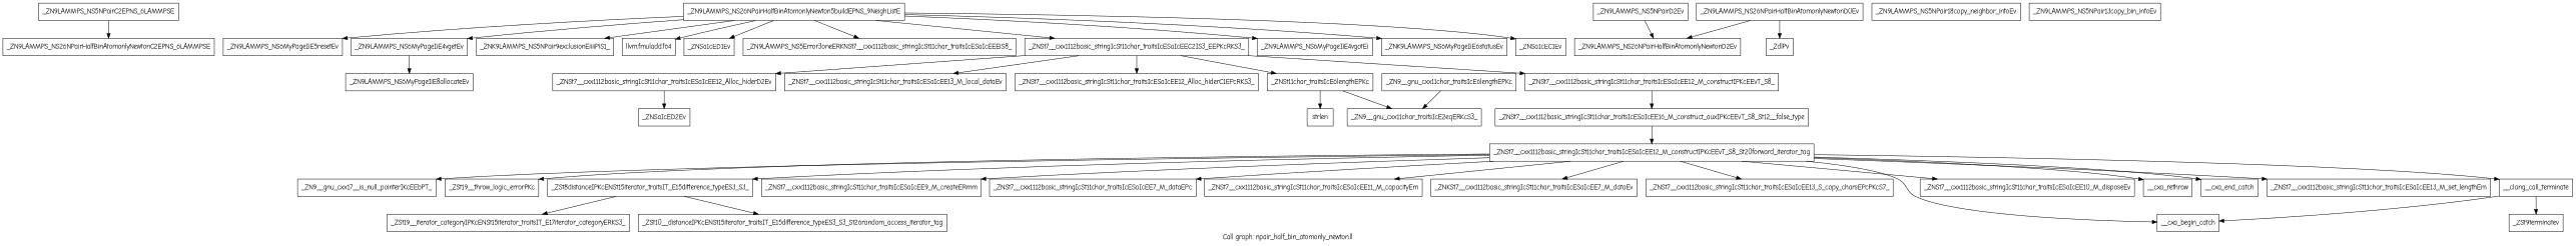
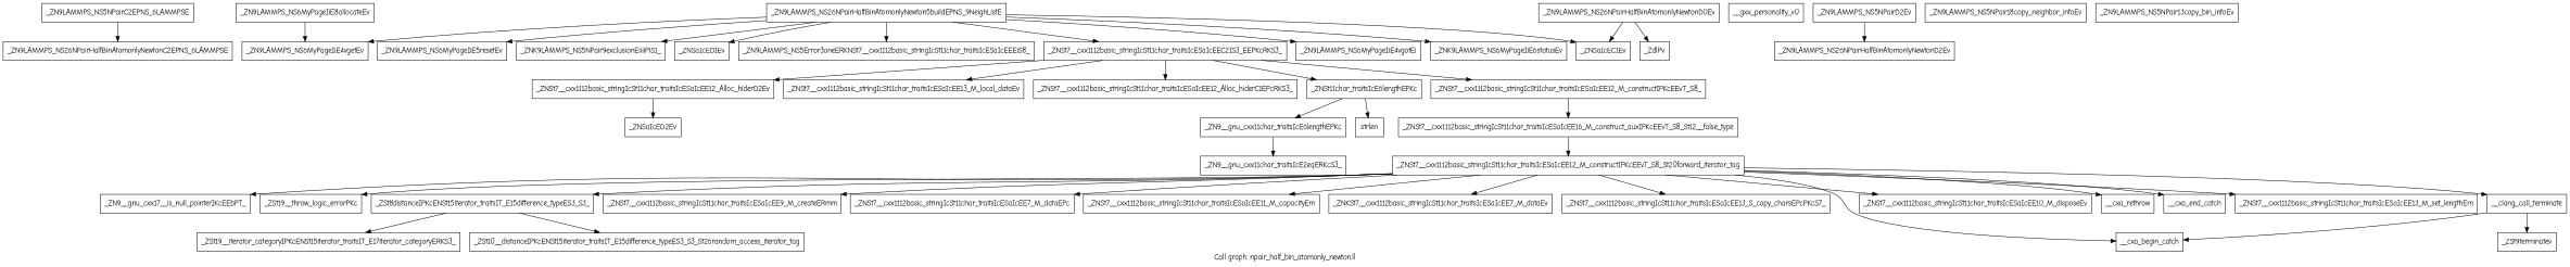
  digraph {
    fontname="Comic Neue"
    label="Call graph: npair_half_bin_atomonly_newton.ll"
    node [fontname="Comic Neue" shape=record]
    edge [fontname="Comic Neue"]
    n1 [label="{_ZN9LAMMPS_NS26NPairHalfBinAtomonlyNewtonC2EPNS_6LAMMPSE}"]
    n2 [label="{_ZN9LAMMPS_NS5NPairC2EPNS_6LAMMPSE}"]
    n3 [label="{_ZN9LAMMPS_NS26NPairHalfBinAtomonlyNewton5buildEPNS_9NeighListE}"]
    n4 [label="{_ZN9LAMMPS_NS6MyPageIiE5resetEv}"]
    n5 [label="{_ZN9LAMMPS_NS6MyPageIiE4vgetEv}"]
    n6 [label="{_ZNK9LAMMPS_NS5NPair9exclusionEiiiiPiS1_}"]
-   n7 [label="{llvm.fmuladd.f64}"]
    n8 [label="{_ZNSaIcED1Ev}"]
    n9 [label="{_ZN9LAMMPS_NS5Error3oneERKNSt7__cxx1112basic_stringIcSt11char_traitsIcESaIcEEEiS8_}"]
    n10 [label="{_ZNSt7__cxx1112basic_stringIcSt11char_traitsIcESaIcEEC2IS3_EEPKcRKS3_}"]
    n11 [label="{_ZN9LAMMPS_NS6MyPageIiE4vgotEi}"]
    n12 [label="{_ZNK9LAMMPS_NS6MyPageIiE6statusEv}"]
    n13 [label="{_ZNSaIcEC1Ev}"]
    n14 [label="{_ZN9LAMMPS_NS6MyPageIiE8allocateEv}"]
    n15 [label="{_ZNSt7__cxx1112basic_stringIcSt11char_traitsIcESaIcEE12_Alloc_hiderD2Ev}"]
    n16 [label="{_ZNSt7__cxx1112basic_stringIcSt11char_traitsIcESaIcEE13_M_local_dataEv}"]
    n17 [label="{_ZNSt7__cxx1112basic_stringIcSt11char_traitsIcESaIcEE12_Alloc_hiderC1EPcRKS3_}"]
    n18 [label="{_ZNSt11char_traitsIcE6lengthEPKc}"]
    n19 [label="{_ZNSt7__cxx1112basic_stringIcSt11char_traitsIcESaIcEE12_M_constructIPKcEEvT_S8_}"]
    n20 [label="{_ZNSaIcED2Ev}"]
    n21 [label="{_ZN9__gnu_cxx11char_traitsIcE6lengthEPKc}"]
    n22 [label="{strlen}"]
    n23 [label="{_ZNSt7__cxx1112basic_stringIcSt11char_traitsIcESaIcEE16_M_construct_auxIPKcEEvT_S8_St12__false_type}"]
    n24 [label="{_ZNSt7__cxx1112basic_stringIcSt11char_traitsIcESaIcEE12_M_constructIPKcEEvT_S8_St20forward_iterator_tag}"]
    n25 [label="{_ZN9__gnu_cxx17__is_null_pointerIKcEEbPT_}"]
    n26 [label="{_ZSt19__throw_logic_errorPKc}"]
    n27 [label="{_ZSt8distanceIPKcENSt15iterator_traitsIT_E15difference_typeES3_S3_}"]
    n28 [label="{_ZNSt7__cxx1112basic_stringIcSt11char_traitsIcESaIcEE9_M_createERmm}"]
    n29 [label="{_ZNSt7__cxx1112basic_stringIcSt11char_traitsIcESaIcEE7_M_dataEPc}"]
    n30 [label="{_ZNSt7__cxx1112basic_stringIcSt11char_traitsIcESaIcEE11_M_capacityEm}"]
    n31 [label="{_ZNKSt7__cxx1112basic_stringIcSt11char_traitsIcESaIcEE7_M_dataEv}"]
    n32 [label="{_ZNSt7__cxx1112basic_stringIcSt11char_traitsIcESaIcEE13_S_copy_charsEPcPKcS7_}"]
    n33 [label="{__cxa_begin_catch}"]
    n34 [label="{_ZNSt7__cxx1112basic_stringIcSt11char_traitsIcESaIcEE10_M_disposeEv}"]
    n35 [label="{__cxa_rethrow}"]
    n36 [label="{__cxa_end_catch}"]
    n37 [label="{_ZNSt7__cxx1112basic_stringIcSt11char_traitsIcESaIcEE13_M_set_lengthEm}"]
    n38 [label="{__clang_call_terminate}"]
    n39 [label="{_ZSt19__iterator_categoryIPKcENSt15iterator_traitsIT_E17iterator_categoryERKS3_}"]
    n40 [label="{_ZSt10__distanceIPKcENSt15iterator_traitsIT_E15difference_typeES3_S3_St26random_access_iterator_tag}"]
    n41 [label="{_ZSt9terminatev}"]
    n42 [label="{_ZN9__gnu_cxx11char_traitsIcE2eqERKcS3_}"]
+   n43 [label="{__gxx_personality_v0}"]
    n44 [label="{_ZN9LAMMPS_NS26NPairHalfBinAtomonlyNewtonD2Ev}"]
    n45 [label="{_ZN9LAMMPS_NS5NPairD2Ev}"]
    n46 [label="{_ZN9LAMMPS_NS26NPairHalfBinAtomonlyNewtonD0Ev}"]
    n47 [label="{_ZdlPv}"]
    n48 [label="{_ZN9LAMMPS_NS5NPair18copy_neighbor_infoEv}"]
    n49 [label="{_ZN9LAMMPS_NS5NPair13copy_bin_infoEv}"]
    n2 -> n1
    n3 -> n4
    n3 -> n5
    n3 -> n6
-   n3 -> n7
    n3 -> n8
    n3 -> n9
    n3 -> n10
    n3 -> n11
    n3 -> n12
    n3 -> n13
-   n5 -> n14
+   n14 -> n5
    n10 -> n15
    n10 -> n16
    n10 -> n17
    n10 -> n18
    n10 -> n19
    n15 -> n20
-   n18 -> n42
+   n18 -> n21
    n18 -> n22
    n19 -> n23
    n21 -> n42
    n23 -> n24
    n24 -> n25
    n24 -> n26
    n24 -> n27
    n24 -> n28
    n24 -> n29
    n24 -> n30
    n24 -> n31
    n24 -> n32
    n24 -> n33
    n24 -> n34
    n24 -> n35
    n24 -> n36
    n24 -> n37
    n24 -> n38
    n27 -> n39
    n27 -> n40
    n38 -> n33
    n38 -> n41
    n45 -> n44
-   n46 -> n44
+   n46 -> n13
    n46 -> n47
  }
